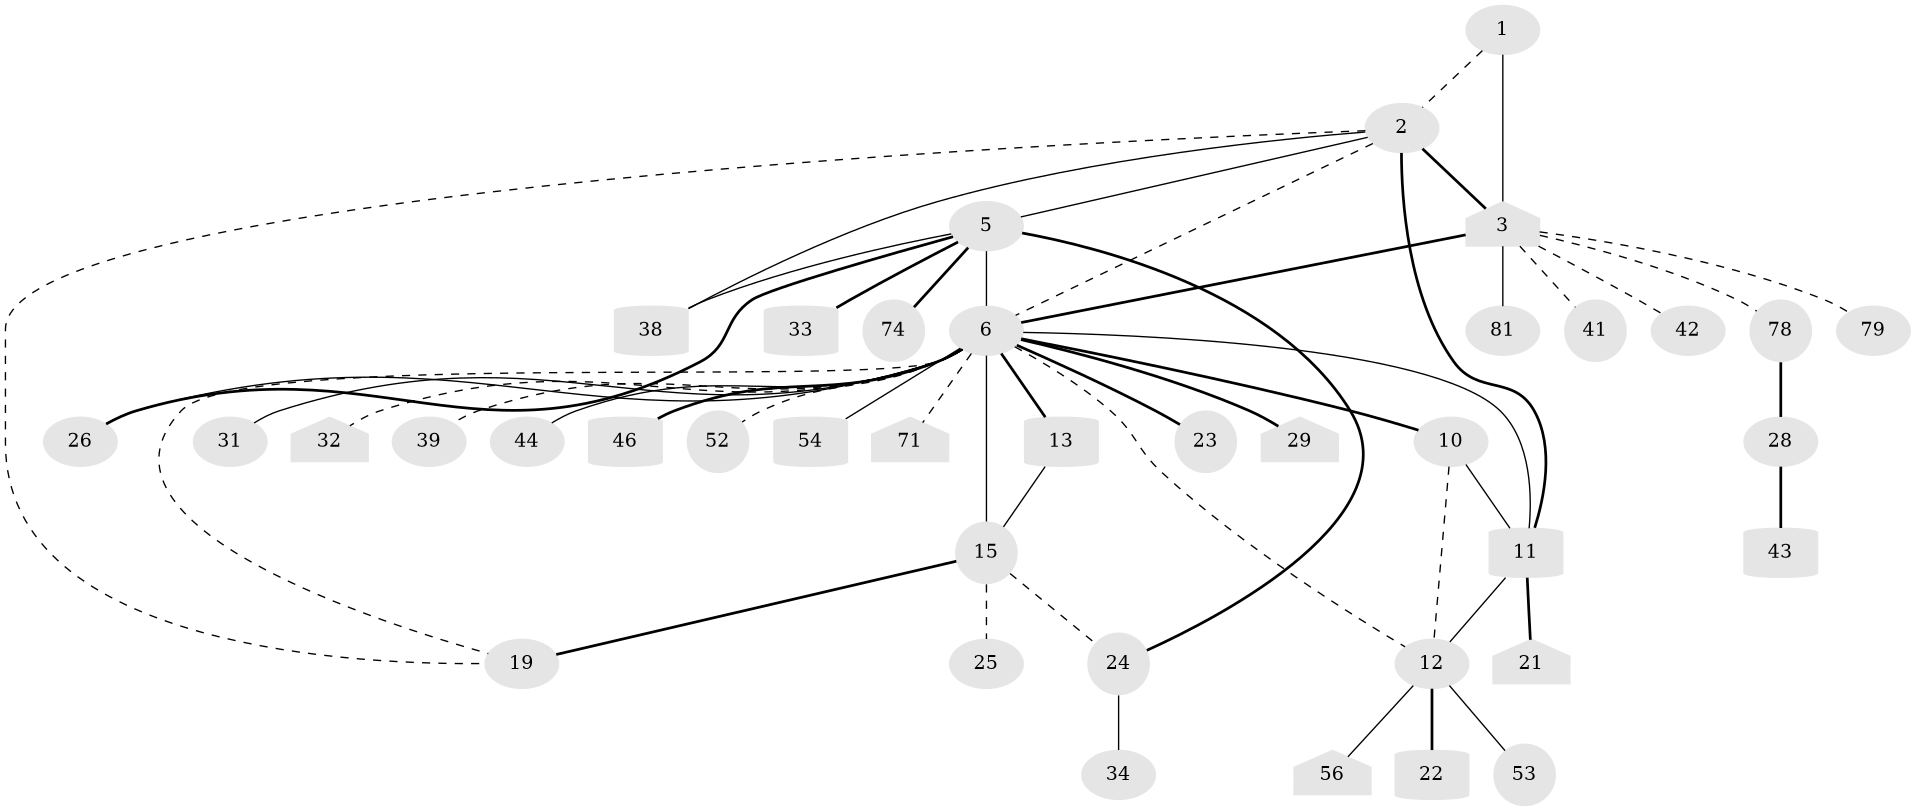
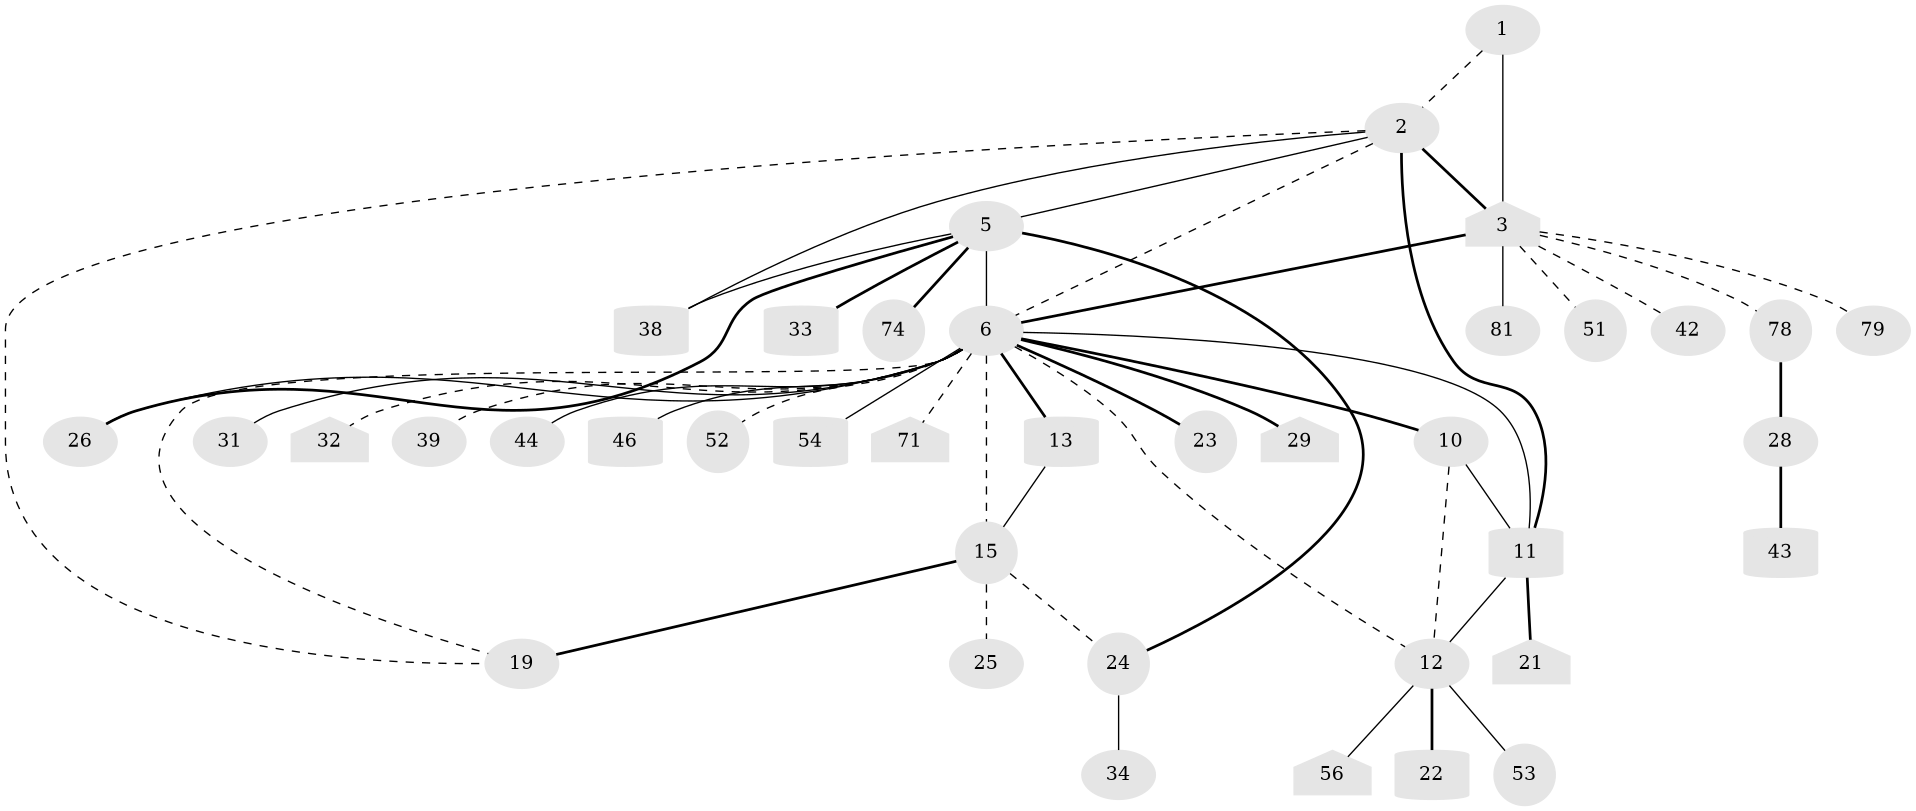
  graph {
    node [color=gray90 shape=ellipse style=filled]
    edge [style=solid]
    1 [super="+67"]
    2 [super="+48"]
    3 [shape=house super="+4+49"]
    5 [super="+45+7+75"]
    6 [super="+8+9+30"]
    11 [shape=cylinder super="+47+36+68+77+63"]
    19
    38 [shape=cylinder]
-   41 [shape=circle]
+   41 [shape=circle label=51]
    42
    78 [shape=circle]
    79
    81
    13 [shape=cylinder]
    15 [shape=circle super="+17"]
    24 [shape=circle]
    26 [super="+59"]
    33 [shape=cylinder]
    74 [shape=circle]
    10
    12
    23 [shape=circle super="+80"]
    29 [shape=house]
    31
    32 [shape=house]
    39
    44
    46 [shape=cylinder]
    52 [shape=circle]
    54 [shape=cylinder]
    71 [shape=house]
    21 [shape=house super="+55"]
    28 [super="+51"]
    43 [shape=cylinder]
    34
    22 [shape=cylinder super="+27"]
    53 [shape=circle super="+64"]
    56 [shape=house]
    25
    1 -- 2 [style=dashed]
    1 -- 3 [weight=2]
    2 -- 3 [style=bold weight=2]
    2 -- 5
    2 -- 6 [style=dashed]
    2 -- 11 [style=bold]
    2 -- 19 [style=dashed]
    2 -- 38
    3 -- 6 [style=bold weight=2]
    3 -- 41 [style=dashed]
    3 -- 42 [style=dashed]
    3 -- 78 [style=dashed]
    3 -- 79 [style=dashed]
    3 -- 81
    5 -- 6 [weight=6]
    5 -- 38
    5 -- 24 [style=bold]
    5 -- 26 [style=bold]
    5 -- 33 [style=bold]
    5 -- 74 [style=bold]
    6 -- 11
    6 -- 19 [style=dashed]
    6 -- 13 [style=bold weight=2]
-   6 -- 15 [weight=4]
+   6 -- 15 [style=dashed weight=4]
    6 -- 26
    6 -- 10 [style=bold]
    6 -- 12 [style=dashed]
    6 -- 23 [style=bold]
    6 -- 29 [style=bold]
    6 -- 31
    6 -- 32 [style=dashed]
    6 -- 39 [style=dashed]
    6 -- 44
-   6 -- 46 [style=bold]
+   6 -- 46
    6 -- 52 [style=dashed weight=2]
    6 -- 54
    6 -- 71 [style=dashed]
    11 -- 12
    11 -- 21 [style=bold]
    78 -- 28 [style=bold]
    13 -- 15
    15 -- 19 [style=bold weight=2]
    15 -- 24 [style=dashed]
    15 -- 25 [style=dashed]
    24 -- 34
    10 -- 11
    10 -- 12 [style=dashed]
    12 -- 22 [style=bold]
    12 -- 53
    12 -- 56
    28 -- 43 [style=bold]
  }
